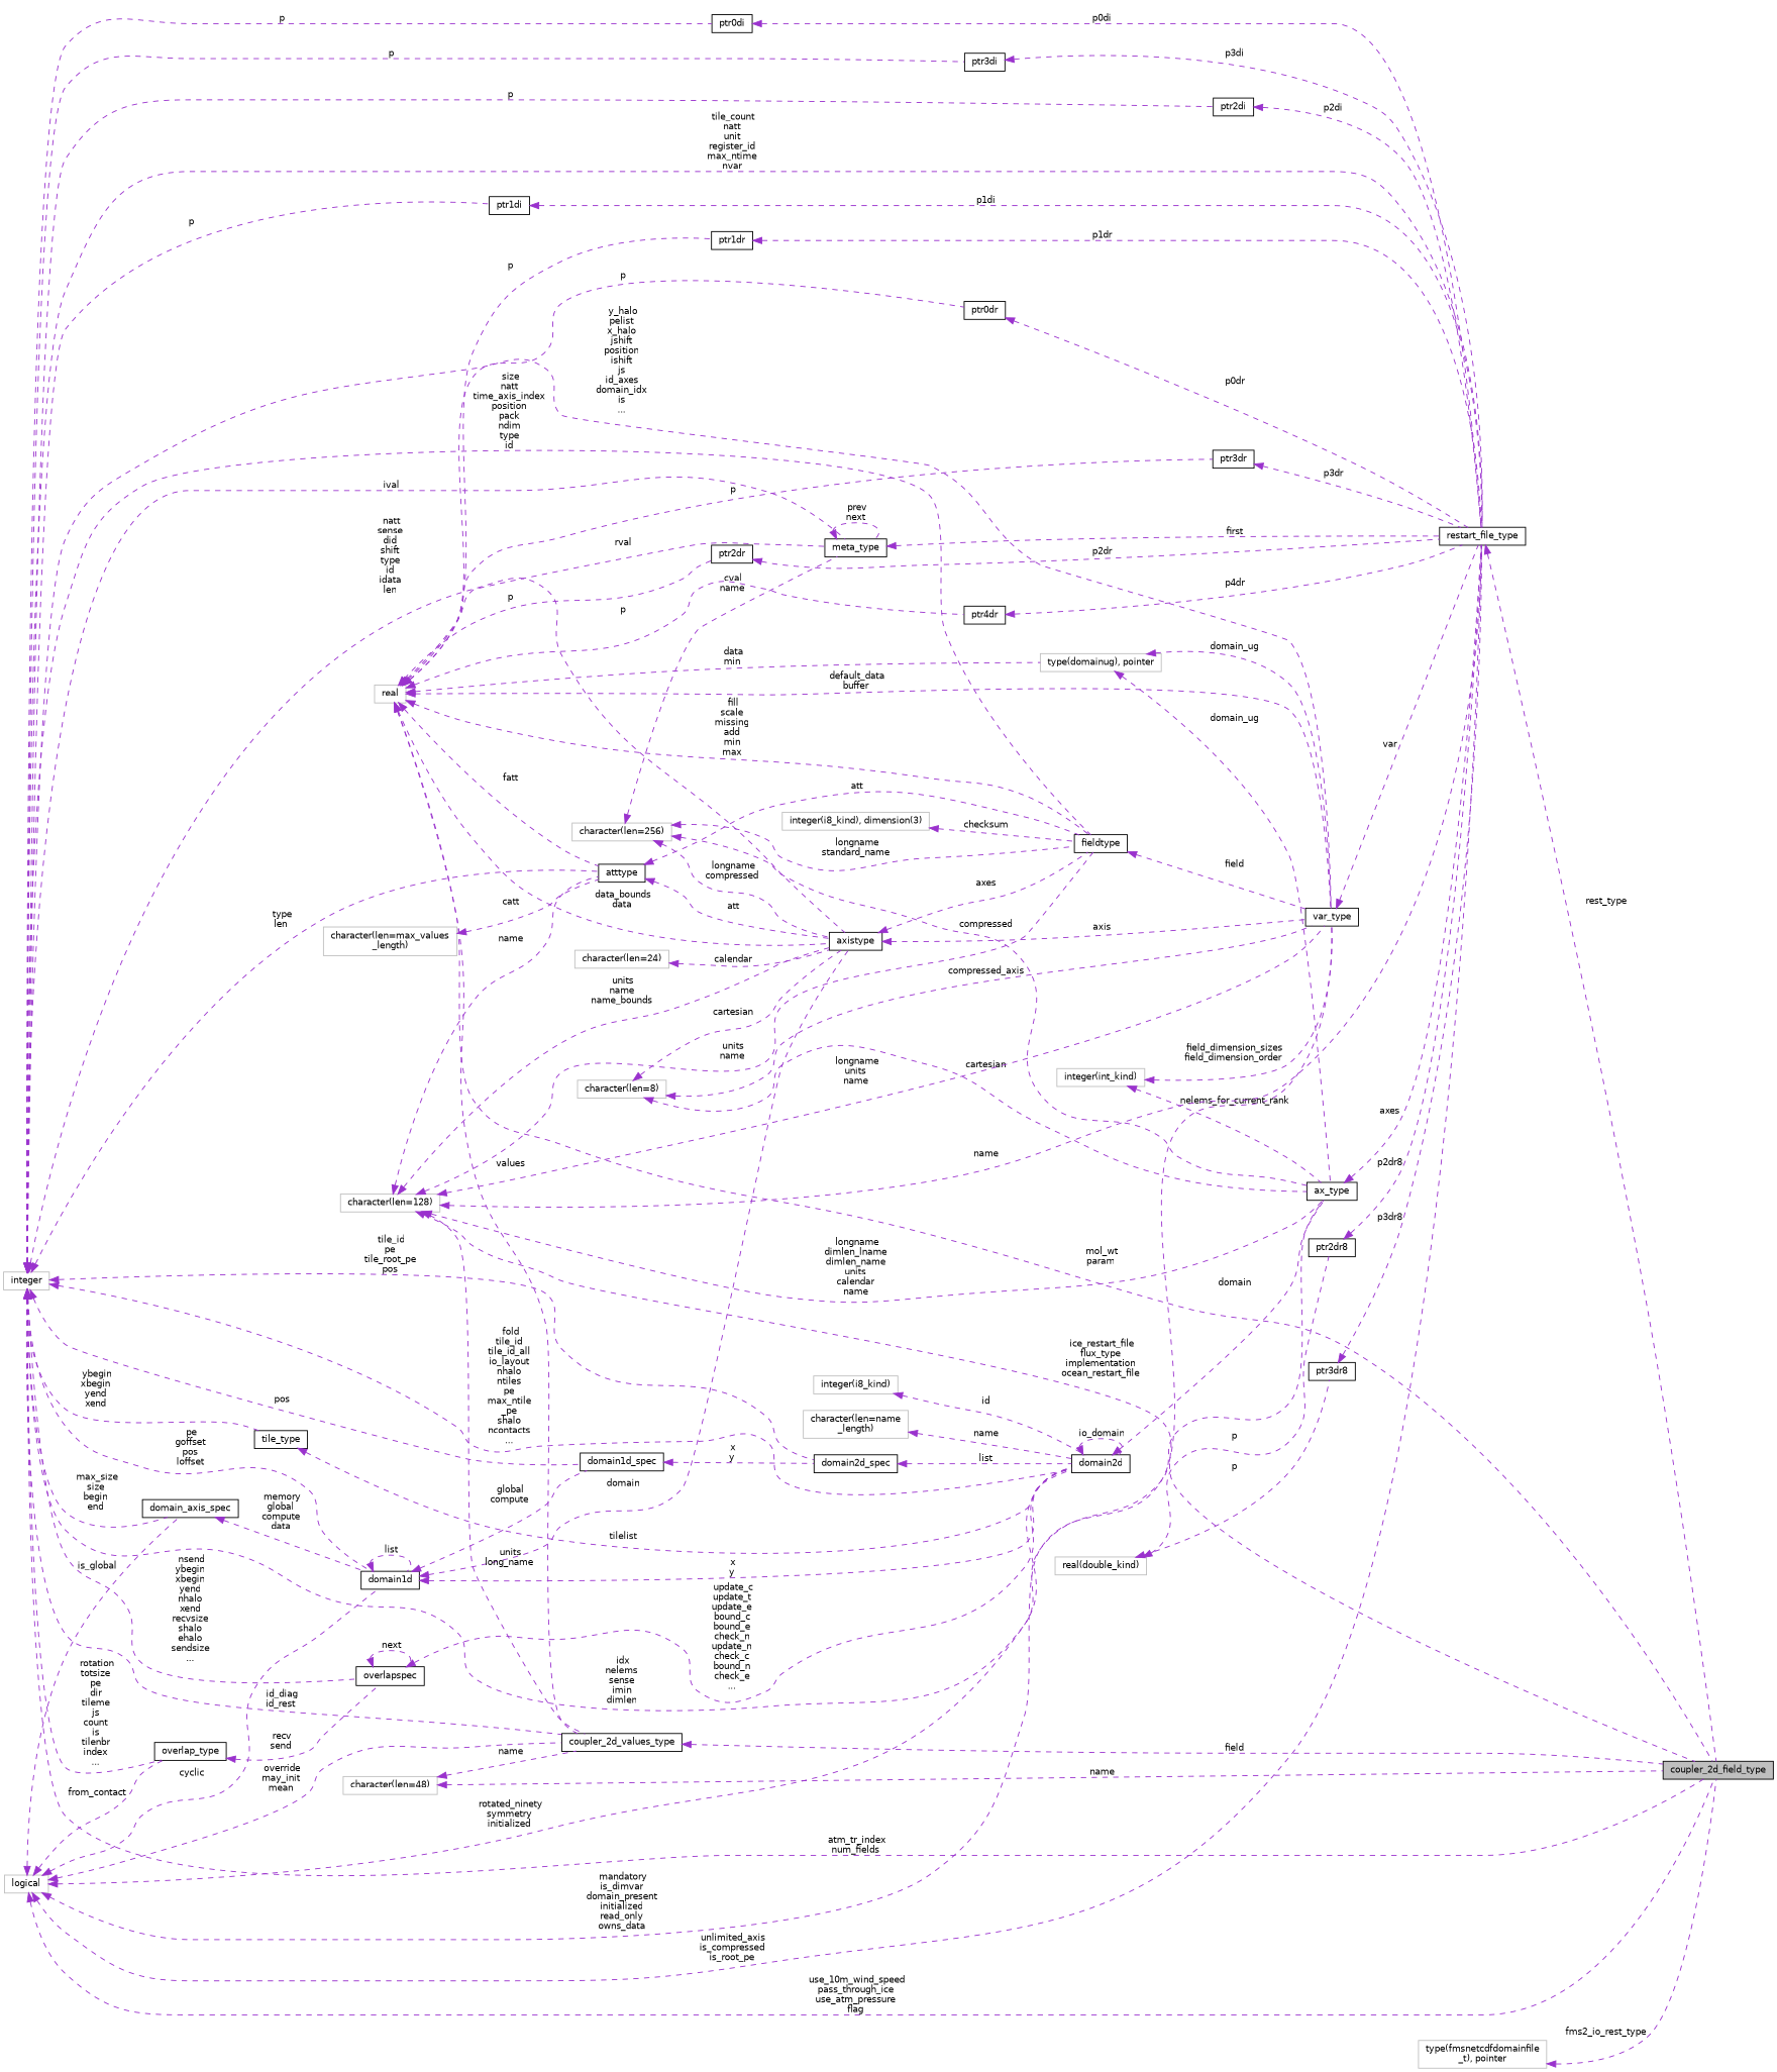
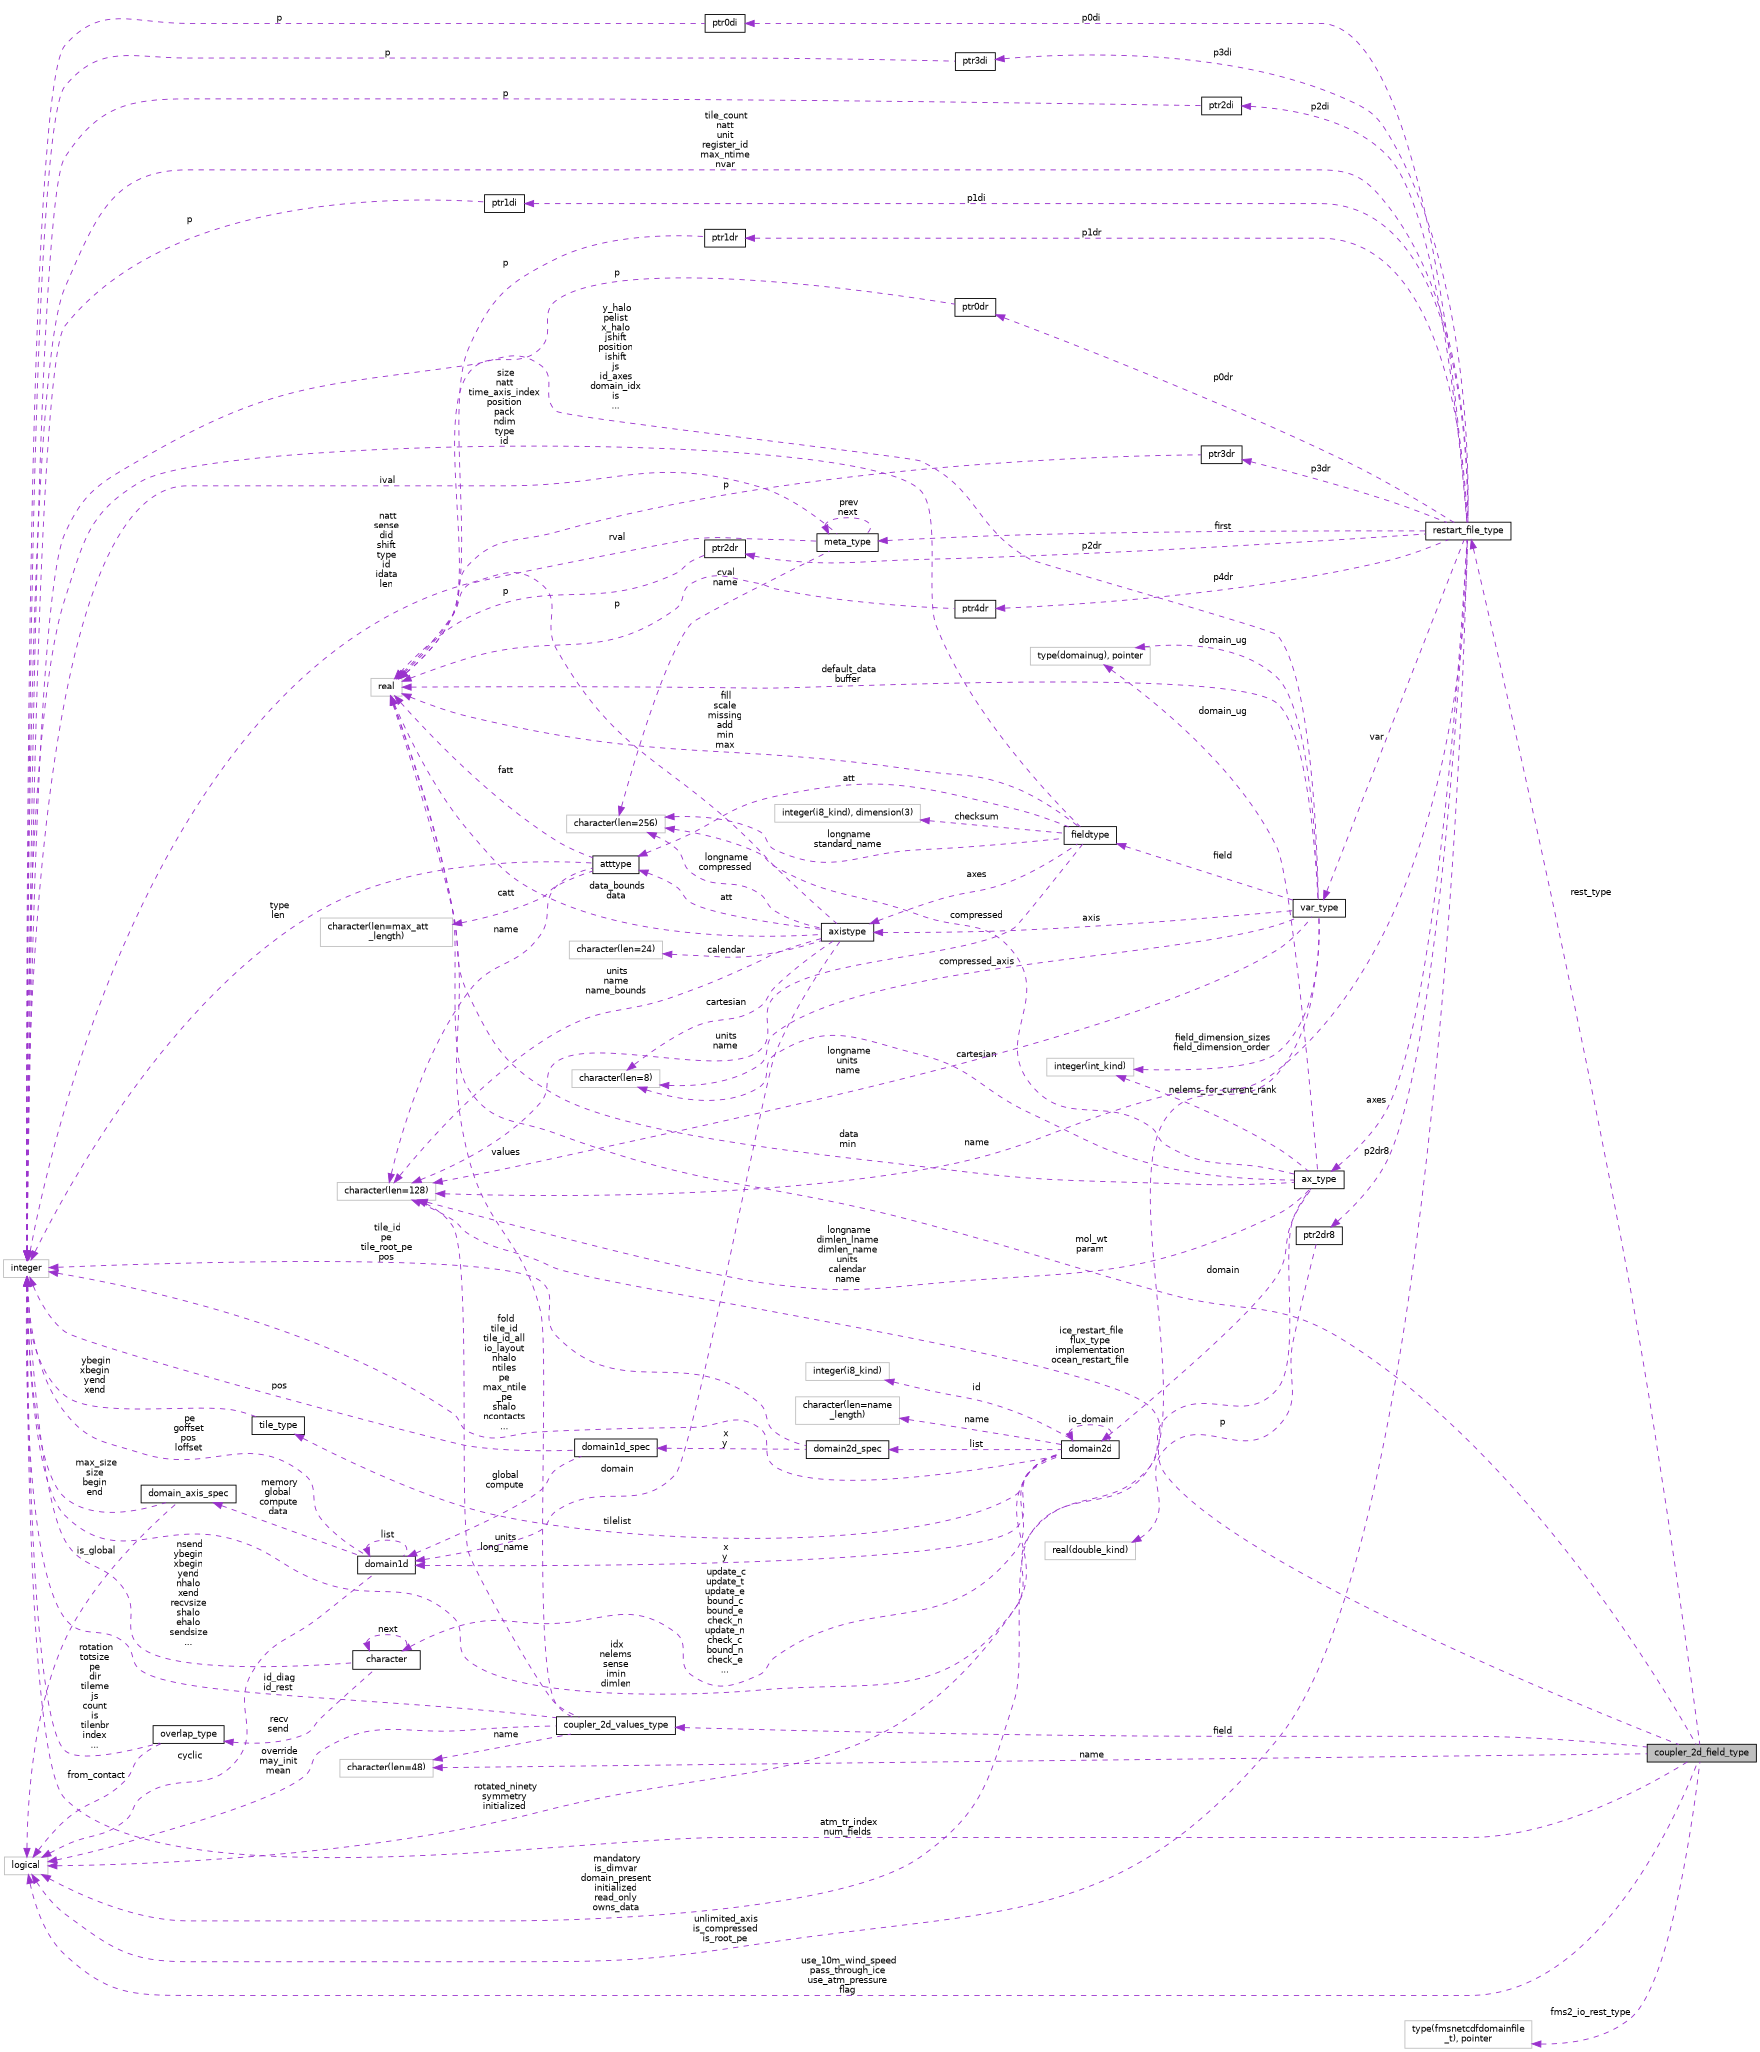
  digraph {
    rankdir=LR
    node [color=black fillcolor=white fontname=Helvetica fontsize=10 shape=record style=filled]
    edge [color=darkorchid3 dir=back fontname=Helvetica fontsize=10 labelfontname=Helvetica labelfontsize=10 style=dashed]
    n1 [fillcolor=grey75 fontcolor=black height=0.2 label=coupler_2d_field_type width=0.4]
    n2 [color=grey75 height=0.2 label=logical width=0.4]
    n3 [height=0.2 label=restart_file_type width=0.4]
    n4 [height=0.2 label=domain2d width=0.4]
    n5 [height=0.2 label=domain1d width=0.4]
    n6 [height=0.2 label=domain_axis_spec width=0.4]
    n7 [height=0.2 label=overlap_type width=0.4]
    n8 [height=0.2 label=var_type width=0.4]
    n9 [height=0.2 label=coupler_2d_values_type width=0.4]
    n10 [height=0.2 label=ax_type width=0.4]
    n11 [height=0.2 label=axistype width=0.4]
    n12 [height=0.2 label=domain1d_spec width=0.4]
-   n13 [height=0.2 label=overlapspec width=0.4]
+   n13 [height=0.2 label=character width=0.4]
    n14 [height=0.2 label=ptr2dr8 width=0.4]
    n15 [color=grey75 height=0.2 label="real(double_kind)" width=0.4]
-   n16 [height=0.2 label=ptr3dr8 width=0.4]
    n17 [height=0.2 label=ptr1dr width=0.4]
    n18 [color=grey75 height=0.2 label=real width=0.4]
    n19 [height=0.2 label=ptr0dr width=0.4]
    n20 [height=0.2 label=meta_type width=0.4]
    n21 [height=0.2 label=ptr3dr width=0.4]
    n22 [height=0.2 label=ptr2dr width=0.4]
    n23 [height=0.2 label=ptr4dr width=0.4]
    n24 [height=0.2 label=fieldtype width=0.4]
    n25 [height=0.2 label=atttype width=0.4]
    n26 [color=grey75 height=0.2 label="character(len=256)" width=0.4]
    n27 [color=grey75 height=0.2 label=integer width=0.4]
    n28 [height=0.2 label=domain2d_spec width=0.4]
    n29 [height=0.2 label=tile_type width=0.4]
    n30 [height=0.2 label=ptr1di width=0.4]
    n31 [height=0.2 label=ptr0di width=0.4]
    n32 [height=0.2 label=ptr3di width=0.4]
    n33 [height=0.2 label=ptr2di width=0.4]
    n34 [color=grey75 height=0.2 label="type(domainug), pointer" width=0.4]
    n35 [color=grey75 height=0.2 label="integer(i8_kind)" width=0.4]
    n36 [color=grey75 height=0.2 label="character(len=name\l_length)" width=0.4]
    n37 [color=grey75 height=0.2 label="integer(int_kind)" width=0.4]
    n38 [color=grey75 height=0.2 label="character(len=8)" width=0.4]
    n39 [color=grey75 height=0.2 label="character(len=128)" width=0.4]
    n40 [color=grey75 height=0.2 label="integer(i8_kind), dimension(3)" width=0.4]
-   n41 [color=grey75 height=0.2 label="character(len=max_values\l_length)" width=0.4]
+   n41 [color=grey75 height=0.2 label="character(len=max_att\l_length)" width=0.4]
    n42 [color=grey75 height=0.2 label="character(len=24)" width=0.4]
    n43 [color=grey75 height=0.2 label="character(len=48)" width=0.4]
    n44 [color=grey75 height=0.2 label="type(fmsnetcdfdomainfile\l_t), pointer" width=0.4]
    n2 -> n1 [label=" use_10m_wind_speed\npass_through_ice\nuse_atm_pressure\nflag"]
    n2 -> n3 [label=" unlimited_axis\nis_compressed\nis_root_pe"]
    n2 -> n4 [label=" rotated_ninety\nsymmetry\ninitialized"]
    n2 -> n5 [label=" cyclic"]
    n2 -> n6 [label=" is_global"]
    n2 -> n7 [label=" from_contact"]
    n2 -> n8 [label=" mandatory\nis_dimvar\ndomain_present\ninitialized\nread_only\nowns_data"]
    n2 -> n9 [label=" override\nmay_init\nmean"]
    n3 -> n1 [label=" rest_type"]
    n4 -> n4 [label=" io_domain"]
    n4 -> n10 [label=" domain"]
    n5 -> n4 [label=" x\ny"]
    n5 -> n5 [label=" list"]
    n5 -> n11 [label=" domain"]
    n5 -> n12 [label=" global\ncompute"]
    n6 -> n5 [label=" memory\nglobal\ncompute\ndata"]
    n7 -> n13 [label=" recv\nsend"]
    n8 -> n3 [label=" var"]
    n9 -> n1 [label=" field"]
    n10 -> n3 [label=" axes"]
    n11 -> n8 [label=" axis"]
    n11 -> n24 [label=" axes"]
    n12 -> n28 [label=" x\ny"]
    n13 -> n4 [label=" update_c\nupdate_t\nupdate_e\nbound_c\nbound_e\ncheck_n\nupdate_n\ncheck_c\nbound_n\ncheck_e\n..."]
    n13 -> n13 [label=" next"]
    n14 -> n3 [label=" p2dr8"]
    n15 -> n14 [label=" p"]
-   n15 -> n16 [label=" p"]
-   n16 -> n3 [label=" p3dr8"]
    n17 -> n3 [label=" p1dr"]
    n18 -> n1 [label=" mol_wt\nparam"]
    n18 -> n8 [label=" default_data\nbuffer"]
    n18 -> n9 [label=" values"]
-   n18 -> n34 [label=" data\nmin"]
+   n18 -> n10 [label=" data\nmin"]
    n18 -> n11 [label=" data_bounds\ndata"]
    n18 -> n17 [label=" p"]
    n18 -> n19 [label=" p"]
    n18 -> n20 [label=" rval"]
    n18 -> n21 [label=" p"]
    n18 -> n22 [label=" p"]
    n18 -> n23 [label=" p"]
    n18 -> n24 [label=" fill\nscale\nmissing\nadd\nmin\nmax"]
    n18 -> n25 [label=" fatt"]
    n19 -> n3 [label=" p0dr"]
    n20 -> n3 [label=" first"]
    n20 -> n20 [label=" prev\nnext"]
    n21 -> n3 [label=" p3dr"]
    n22 -> n3 [label=" p2dr"]
    n23 -> n3 [label=" p4dr"]
    n24 -> n8 [label=" field"]
    n25 -> n11 [label=" att"]
    n25 -> n24 [label=" att"]
    n26 -> n10 [label=" compressed"]
    n26 -> n11 [label=" longname\ncompressed"]
    n26 -> n20 [label=" cval\nname"]
    n26 -> n24 [label=" longname\nstandard_name"]
    n27 -> n1 [label=" atm_tr_index\nnum_fields"]
    n27 -> n3 [label=" tile_count\nnatt\nunit\nregister_id\nmax_ntime\nnvar"]
    n27 -> n4 [label=" fold\ntile_id\ntile_id_all\nio_layout\nnhalo\nntiles\npe\nmax_ntile\l_pe\nshalo\nncontacts\n..."]
    n27 -> n5 [label=" pe\ngoffset\npos\nloffset"]
    n27 -> n6 [label=" max_size\nsize\nbegin\nend"]
    n27 -> n7 [label=" rotation\ntotsize\npe\ndir\ntileme\njs\ncount\nis\ntilenbr\nindex\n..."]
    n27 -> n8 [label=" y_halo\npelist\nx_halo\njshift\nposition\nishift\njs\nid_axes\ndomain_idx\nis\n..."]
    n27 -> n9 [label=" id_diag\nid_rest"]
    n27 -> n10 [label=" idx\nnelems\nsense\nimin\ndimlen"]
    n27 -> n11 [label=" natt\nsense\ndid\nshift\ntype\nid\nidata\nlen"]
    n27 -> n12 [label=" pos"]
    n27 -> n13 [label=" nsend\nybegin\nxbegin\nyend\nnhalo\nxend\nrecvsize\nshalo\nehalo\nsendsize\n..."]
    n27 -> n20 [label=" ival"]
    n27 -> n24 [label=" size\nnatt\ntime_axis_index\nposition\npack\nndim\ntype\nid"]
    n27 -> n25 [label=" type\nlen"]
    n27 -> n28 [label=" tile_id\npe\ntile_root_pe\npos"]
    n27 -> n29 [label=" ybegin\nxbegin\nyend\nxend"]
    n27 -> n30 [label=" p"]
    n27 -> n31 [label=" p"]
    n27 -> n32 [label=" p"]
    n27 -> n33 [label=" p"]
    n28 -> n4 [label=" list"]
    n29 -> n4 [label=" tilelist"]
    n30 -> n3 [label=" p1di"]
    n31 -> n3 [label=" p0di"]
    n32 -> n3 [label=" p3di"]
    n33 -> n3 [label=" p2di"]
    n34 -> n8 [label=" domain_ug"]
    n34 -> n10 [label=" domain_ug"]
    n35 -> n4 [label=" id"]
    n36 -> n4 [label=" name"]
    n37 -> n8 [label=" field_dimension_sizes\nfield_dimension_order"]
    n37 -> n10 [label=" nelems_for_current_rank"]
    n38 -> n8 [label=" compressed_axis"]
    n38 -> n10 [label=" cartesian"]
    n38 -> n11 [label=" cartesian"]
    n39 -> n1 [label=" ice_restart_file\nflux_type\nimplementation\nocean_restart_file"]
    n39 -> n3 [label=" name"]
    n39 -> n8 [label=" longname\nunits\nname"]
    n39 -> n9 [label=" units\nlong_name"]
    n39 -> n10 [label=" longname\ndimlen_lname\ndimlen_name\nunits\ncalendar\nname"]
    n39 -> n11 [label=" units\nname\nname_bounds"]
    n39 -> n24 [label=" units\nname"]
    n39 -> n25 [label=" name"]
    n40 -> n24 [label=" checksum"]
    n41 -> n25 [label=" catt"]
    n42 -> n11 [label=" calendar"]
    n43 -> n1 [label=" name"]
    n43 -> n9 [label=" name"]
    n44 -> n1 [label=" fms2_io_rest_type"]
  }
